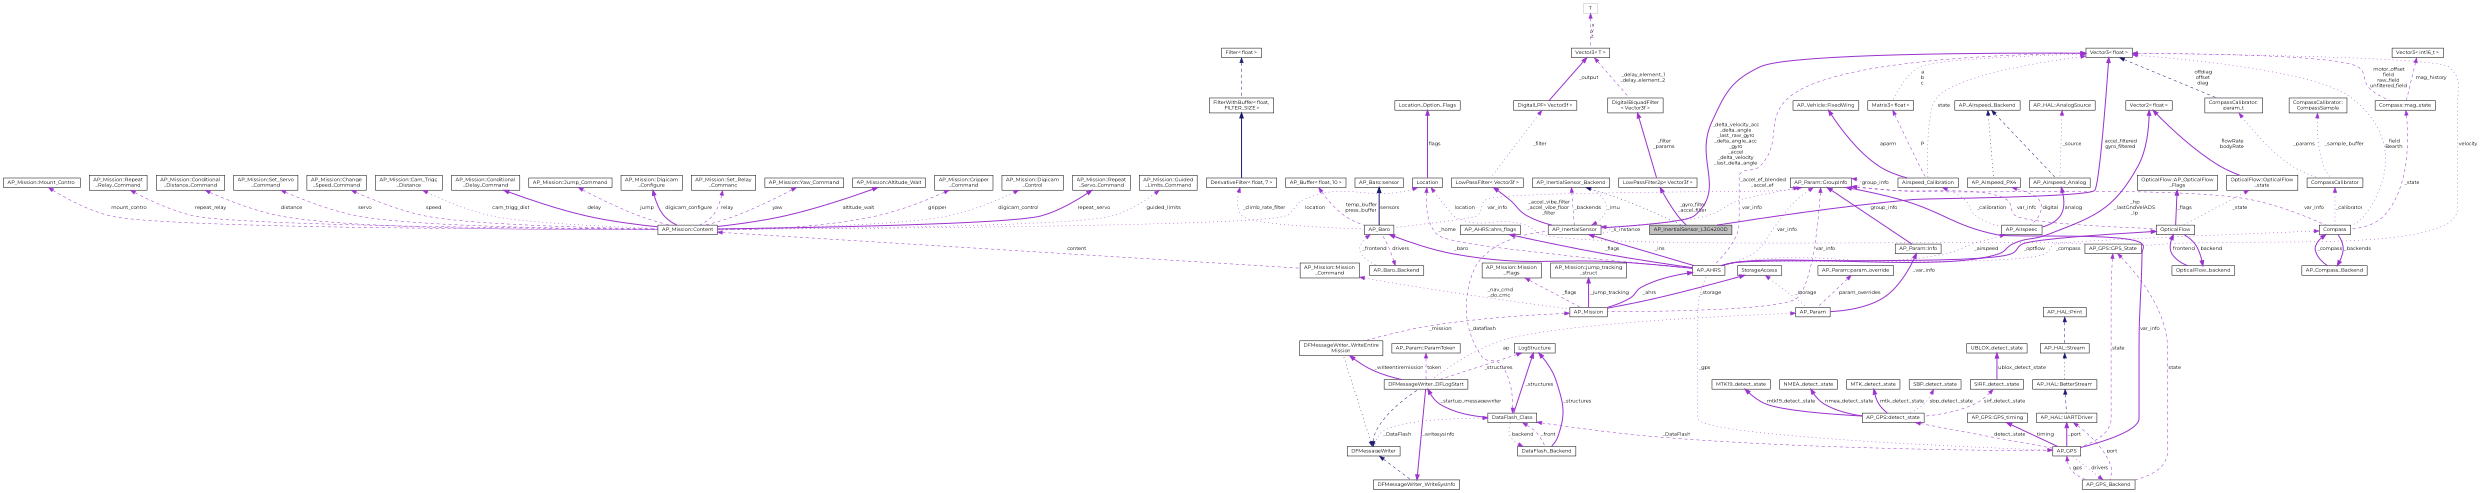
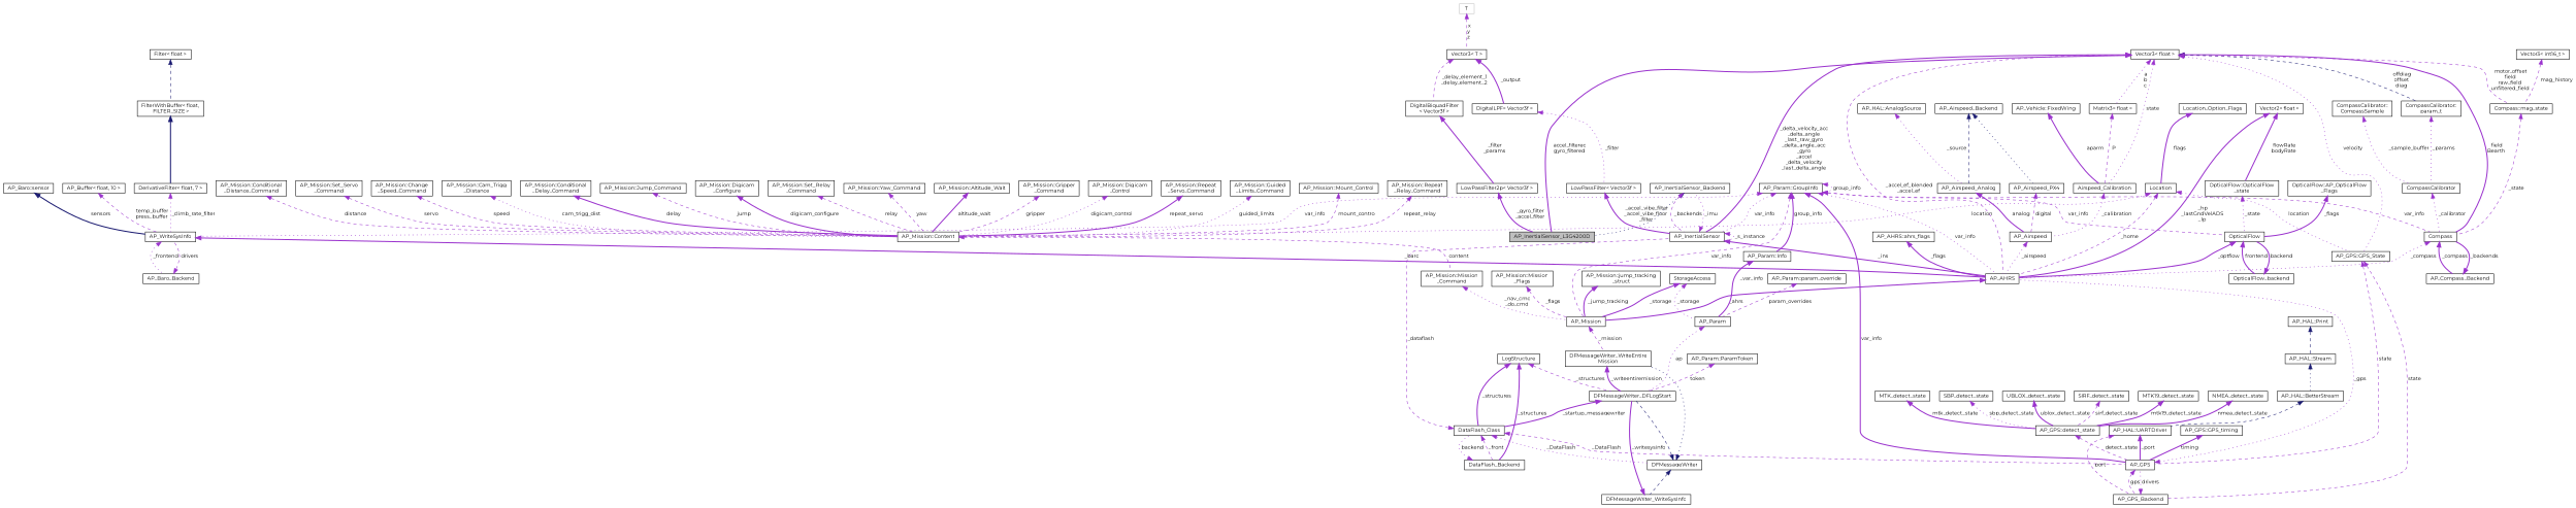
  digraph {
    fontname=Montserrat
    node [color=black fillcolor=white fontname=Montserrat fontsize=10 shape=record style=filled]
    edge [color=darkorchid3 dir=back fontname=Montserrat fontsize=10 labelfontname=Helvetica labelfontsize=10 style=dashed]
    n1 [fillcolor=grey75 fontcolor=black height=0.2 label=AP_InertialSensor_L3G4200D width=0.4]
    n2 [height=0.2 label=AP_InertialSensor_Backend width=0.4]
    n3 [height=0.2 label=AP_InertialSensor width=0.4]
    n4 [height=0.2 label=AP_AHRS width=0.4]
    n5 [height=0.2 label=AP_Mission width=0.4]
    n6 [height=0.2 label="LowPassFilter\< Vector3f \>" width=0.4]
    n7 [height=0.2 label="DigitalLPF\< Vector3f \>" width=0.4]
    n8 [height=0.2 label="Vector3\< T \>" width=0.4]
    n9 [height=0.2 label="DigitalBiquadFilter\l\< Vector3f \>" width=0.4]
    n10 [height=0.2 label="LowPassFilter2p\< Vector3f \>" width=0.4]
    n11 [color=grey75 height=0.2 label=T width=0.4]
    n12 [height=0.2 label=DataFlash_Class width=0.4]
    n13 [height=0.2 label=DataFlash_Backend width=0.4]
    n14 [height=0.2 label=DFMessageWriter width=0.4]
    n15 [height=0.2 label=AP_GPS width=0.4]
    n16 [height=0.2 label=DFMessageWriter_DFLogStart width=0.4]
    n17 [height=0.2 label="DFMessageWriter_WriteEntire\lMission" width=0.4]
    n18 [height=0.2 label=DFMessageWriter_WriteSysInfo width=0.4]
    n19 [height=0.2 label=AP_GPS_Backend width=0.4]
    n20 [height=0.2 label=LogStructure width=0.4]
    n21 [height=0.2 label=StorageAccess width=0.4]
    n22 [height=0.2 label=AP_Param width=0.4]
    n23 [height=0.2 label="AP_Mission::Mission\l_Command" width=0.4]
    n24 [height=0.2 label="AP_Mission::Content" width=0.4]
    n25 [height=0.2 label="AP_Mission::Guided\l_Limits_Command" width=0.4]
    n26 [height=0.2 label="AP_Mission::Mount_Control" width=0.4]
    n27 [height=0.2 label="AP_Mission::Repeat\l_Relay_Command" width=0.4]
    n28 [height=0.2 label="AP_Mission::Conditional\l_Distance_Command" width=0.4]
    n29 [height=0.2 label="AP_Mission::Set_Servo\l_Command" width=0.4]
    n30 [height=0.2 label="AP_Mission::Change\l_Speed_Command" width=0.4]
    n31 [height=0.2 label="AP_Mission::Cam_Trigg\l_Distance" width=0.4]
    n32 [height=0.2 label="AP_Mission::Conditional\l_Delay_Command" width=0.4]
    n33 [height=0.2 label="AP_Mission::Jump_Command" width=0.4]
    n34 [height=0.2 label=Location width=0.4]
    n35 [height=0.2 label="AP_GPS::GPS_State" width=0.4]
    n36 [height=0.2 label=Location_Option_Flags width=0.4]
    n37 [height=0.2 label="AP_Mission::Digicam\l_Configure" width=0.4]
    n38 [height=0.2 label="AP_Mission::Set_Relay\l_Command" width=0.4]
    n39 [height=0.2 label="AP_Mission::Yaw_Command" width=0.4]
    n40 [height=0.2 label="AP_Mission::Altitude_Wait" width=0.4]
    n41 [height=0.2 label="AP_Mission::Gripper\l_Command" width=0.4]
    n42 [height=0.2 label="AP_Mission::Digicam\l_Control" width=0.4]
    n43 [height=0.2 label="AP_Mission::Repeat\l_Servo_Command" width=0.4]
    n44 [height=0.2 label="AP_Param::GroupInfo" width=0.4]
-   n45 [height=0.2 label=AP_Baro width=0.4]
+   n45 [height=0.2 label=AP_WriteSysInfo width=0.4]
    n46 [height=0.2 label=OpticalFlow width=0.4]
    n47 [height=0.2 label=Compass width=0.4]
    n48 [height=0.2 label="AP_Param::Info" width=0.4]
    n49 [height=0.2 label=AP_Baro_Backend width=0.4]
    n50 [height=0.2 label=OpticalFlow_backend width=0.4]
    n51 [height=0.2 label=AP_Airspeed width=0.4]
    n52 [height=0.2 label=AP_Compass_Backend width=0.4]
    n53 [height=0.2 label="AP_Mission::Mission\l_Flags" width=0.4]
    n54 [height=0.2 label="AP_AHRS::ahrs_flags" width=0.4]
    n55 [height=0.2 label="AP_Baro::sensor" width=0.4]
    n56 [height=0.2 label="AP_Buffer\< float, 10 \>" width=0.4]
    n57 [height=0.2 label="DerivativeFilter\< float, 7 \>" width=0.4]
    n58 [height=0.2 label="FilterWithBuffer\< float,\l FILTER_SIZE \>" width=0.4]
    n59 [height=0.2 label="Filter\< float \>" width=0.4]
    n60 [height=0.2 label="OpticalFlow::OpticalFlow\l_state" width=0.4]
    n61 [height=0.2 label="Vector2\< float \>" width=0.4]
    n62 [height=0.2 label="OpticalFlow::AP_OpticalFlow\l_Flags" width=0.4]
    n63 [height=0.2 label="Vector3\< float \>" width=0.4]
    n64 [height=0.2 label=Airspeed_Calibration width=0.4]
    n65 [height=0.2 label="Matrix3\< float \>" width=0.4]
    n66 [height=0.2 label="CompassCalibrator::\lparam_t" width=0.4]
    n67 [height=0.2 label="Compass::mag_state" width=0.4]
    n68 [height=0.2 label=CompassCalibrator width=0.4]
    n69 [height=0.2 label=AP_Airspeed_Analog width=0.4]
    n70 [height=0.2 label=AP_Airspeed_Backend width=0.4]
    n71 [height=0.2 label=AP_Airspeed_PX4 width=0.4]
    n72 [height=0.2 label="AP_HAL::AnalogSource" width=0.4]
    n73 [height=0.2 label="AP_Vehicle::FixedWing" width=0.4]
    n74 [height=0.2 label="AP_GPS::detect_state" width=0.4]
    n75 [height=0.2 label=SBP_detect_state width=0.4]
    n76 [height=0.2 label=UBLOX_detect_state width=0.4]
    n77 [height=0.2 label=SIRF_detect_state width=0.4]
    n78 [height=0.2 label=MTK19_detect_state width=0.4]
    n79 [height=0.2 label=NMEA_detect_state width=0.4]
    n80 [height=0.2 label=MTK_detect_state width=0.4]
    n81 [height=0.2 label="AP_GPS::GPS_timing" width=0.4]
    n82 [height=0.2 label="AP_HAL::UARTDriver" width=0.4]
    n83 [height=0.2 label="AP_HAL::BetterStream" width=0.4]
    n84 [height=0.2 label="AP_HAL::Stream" width=0.4]
    n85 [height=0.2 label="AP_HAL::Print" width=0.4]
    n86 [height=0.2 label="CompassCalibrator::\lCompassSample" width=0.4]
    n87 [height=0.2 label="Vector3\< int16_t \>" width=0.4]
    n88 [height=0.2 label="AP_Mission::jump_tracking\l_struct" width=0.4]
    n89 [height=0.2 label="AP_Param::ParamToken" width=0.4]
    n90 [height=0.2 label="AP_Param::param_override" width=0.4]
    n2 -> n1 [color=midnightblue style=dotted]
    n2 -> n3 [label=" _backends"]
    n3 -> n2 [label=" _imu" style=dotted]
    n3 -> n3 [label=" _s_instance" style=dotted]
    n3 -> n4 [label=" _ins" style=bold]
    n4 -> n5 [label=" _ahrs" style=bold]
    n5 -> n17 [label=" _mission"]
    n6 -> n3 [label=" _accel_vibe_filter\n_accel_vibe_floor\l_filter" style=bold]
    n7 -> n6 [label=" _filter" style=dotted]
    n8 -> n7 [label=" _output" style=bold]
    n8 -> n9 [label=" _delay_element_1\n_delay_element_2"]
    n9 -> n10 [label=" _filter\n_params" style=bold]
    n10 -> n1 [label=" _gyro_filter\n_accel_filter" style=bold]
    n11 -> n8 [label=" x\ny\nz"]
    n12 -> n3 [label=" _dataflash"]
    n12 -> n13 [label=" _front"]
    n12 -> n14 [label=" _DataFlash" style=dotted]
    n12 -> n15 [label=" _DataFlash"]
    n13 -> n12 [label=" backend" style=dotted]
    n14 -> n16 [color=midnightblue]
    n14 -> n17 [color=midnightblue style=dotted]
    n14 -> n18 [color=midnightblue]
    n15 -> n4 [label=" _gps" style=dotted]
    n15 -> n19 [label=" gps"]
    n16 -> n12 [label=" _startup_messagewriter" style=bold]
    n17 -> n16 [label=" _writeentiremission" style=bold]
    n18 -> n16 [label=" _writesysinfo" style=bold]
    n19 -> n15 [label=" drivers" style=dotted]
    n20 -> n12 [label=" _structures" style=bold]
    n20 -> n13 [label=" _structures" style=bold]
    n20 -> n16 [label=" _structures"]
    n21 -> n5 [label=" _storage" style=bold]
    n21 -> n22 [label=" _storage" style=dotted]
    n22 -> n16 [label=" ap" style=dotted]
    n23 -> n5 [label=" _nav_cmd\n_do_cmd" style=dotted]
    n24 -> n23 [label=" content"]
    n25 -> n24 [label=" guided_limits" style=dotted]
    n26 -> n24 [label=" mount_control"]
    n27 -> n24 [label=" repeat_relay"]
    n28 -> n24 [label=" distance"]
    n29 -> n24 [label=" servo"]
    n30 -> n24 [label=" speed"]
    n31 -> n24 [label=" cam_trigg_dist" style=dotted]
    n32 -> n24 [label=" delay" style=bold]
    n33 -> n24 [label=" jump"]
    n34 -> n4 [label=" _home"]
    n34 -> n24 [label=" location" style=dotted]
    n34 -> n35 [label=" location" style=dotted]
    n35 -> n15 [label=" state"]
    n35 -> n19 [label=" state"]
    n36 -> n34 [label=" flags" style=bold]
    n37 -> n24 [label=" digicam_configure" style=bold]
    n38 -> n24 [label=" relay"]
    n39 -> n24 [label=" yaw"]
    n40 -> n24 [label=" altitude_wait" style=bold]
    n41 -> n24 [label=" gripper"]
    n42 -> n24 [label=" digicam_control" style=dotted]
    n43 -> n24 [label=" repeat_servo" style=bold]
    n44 -> n3 [label=" var_info" style=dotted]
    n44 -> n4 [label=" var_info" style=dotted]
    n44 -> n5 [label=" var_info"]
    n44 -> n15 [label=" var_info" style=bold]
    n44 -> n44 [label=" group_info" style=dotted]
    n44 -> n45 [label=" var_info" style=dotted]
    n44 -> n46 [label=" var_info"]
    n44 -> n47 [label=" var_info"]
    n44 -> n48 [label=" group_info" style=bold]
    n45 -> n4 [label=" _baro" style=bold]
    n45 -> n49 [label=" _frontend" style=dotted]
    n46 -> n4 [label=" _optflow" style=bold]
    n46 -> n50 [label=" frontend" style=bold]
    n47 -> n4 [label=" _compass" style=dotted]
    n47 -> n52 [label=" _compass" style=bold]
    n48 -> n22 [label=" _var_info" style=bold]
    n49 -> n45 [label=" drivers"]
    n50 -> n46 [label=" backend" style=bold]
    n51 -> n4 [label=" _airspeed" style=dotted]
    n52 -> n47 [label=" _backends" style=bold]
    n53 -> n5 [label=" _flags"]
    n54 -> n4 [label=" _flags" style=bold]
    n55 -> n45 [color=midnightblue label=" sensors" style=bold]
    n56 -> n45 [label=" temp_buffer\npress_buffer"]
    n57 -> n45 [label=" _climb_rate_filter" style=dotted]
    n58 -> n57 [color=midnightblue style=bold]
    n59 -> n58 [color=midnightblue]
    n60 -> n46 [label=" _state" style=dotted]
    n61 -> n4 [label=" _hp\n_lastGndVelADS\n_lp" style=bold]
    n61 -> n60 [label=" flowRate\nbodyRate" style=bold]
    n62 -> n46 [label=" _flags" style=bold]
    n63 -> n1 [label=" accel_filtered\ngyro_filtered" style=bold]
    n63 -> n3 [label=" _delta_velocity_acc\n_delta_angle\n_last_raw_gyro\n_delta_angle_acc\n_gyro\n_accel\n_delta_velocity\n_last_delta_angle" style=bold]
    n63 -> n4 [label=" _accel_ef_blended\n_accel_ef"]
    n63 -> n35 [label=" velocity" style=dotted]
-   n63 -> n47 [label=" field\nBearth" style=dotted]
+   n63 -> n47 [label=" field\nBearth" style=bold]
    n63 -> n64 [label=" state" style=dotted]
    n63 -> n65 [label=" a\nb\nc" style=dotted]
    n63 -> n66 [color=midnightblue label=" offdiag\noffset\ndiag"]
    n63 -> n67 [label=" motor_offset\nfield\nraw_field\nunfiltered_field"]
    n64 -> n51 [label=" _calibration" style=dotted]
    n65 -> n64 [label=" P"]
    n66 -> n68 [label=" _params" style=dotted]
    n67 -> n47 [label=" _state"]
    n68 -> n47 [label=" _calibrator" style=dotted]
    n69 -> n51 [label=" analog" style=bold]
    n70 -> n69 [color=midnightblue]
    n70 -> n71 [color=midnightblue style=dotted]
    n71 -> n51 [label=" digital"]
    n72 -> n69 [label=" _source" style=dotted]
    n73 -> n64 [label=" aparm" style=bold]
    n74 -> n15 [label=" detect_state"]
    n75 -> n74 [label=" sbp_detect_state" style=dotted]
-   n76 -> n77 [label=" ublox_detect_state" style=bold]
+   n76 -> n74 [label=" ublox_detect_state" style=bold]
    n77 -> n74 [label=" sirf_detect_state"]
    n78 -> n74 [label=" mtk19_detect_state" style=bold]
    n79 -> n74 [label=" nmea_detect_state" style=bold]
    n80 -> n74 [label=" mtk_detect_state" style=bold]
    n81 -> n15 [label=" timing" style=bold]
    n82 -> n15 [label=" _port" style=bold]
    n82 -> n19 [label=" port"]
    n83 -> n82 [color=midnightblue]
    n84 -> n83 [color=midnightblue style=dotted]
    n85 -> n84 [color=midnightblue]
    n86 -> n68 [label=" _sample_buffer" style=dotted]
    n87 -> n67 [label=" mag_history"]
    n88 -> n5 [label=" _jump_tracking" style=bold]
    n89 -> n16 [label=" token"]
    n90 -> n22 [label=" param_overrides"]
  }
